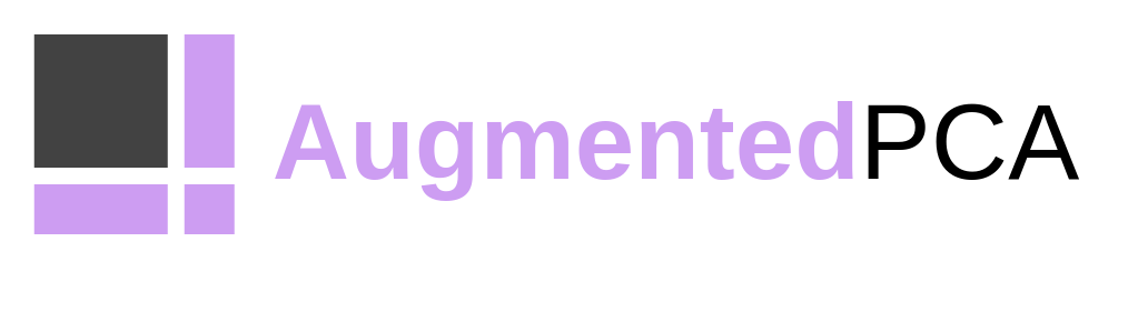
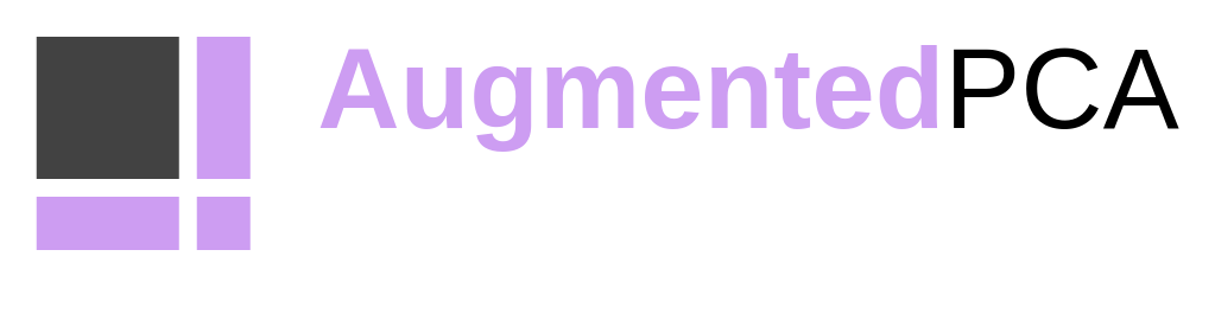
  <mxCell id="0" />
  <mxCell id="1" parent="0" />
- <mxCell id="2" value="&lt;font style=&quot;font-size: 64px&quot;&gt;&lt;b&gt;&lt;font style=&quot;font-size: 64px&quot; color=&quot;#cd9df2&quot;&gt;Augmented&lt;/font&gt;&lt;/b&gt;&lt;font style=&quot;font-size: 64px&quot;&gt;PCA&lt;/font&gt;&lt;/font&gt;" style="text;html=1;strokeColor=none;fillColor=none;align=center;verticalAlign=middle;whiteSpace=wrap;rounded=0;" parent="1" vertex="1"><mxGeometry x="150" y="60" width="510" height="50" as="geometry" /></mxCell>
+ <mxCell id="2" value="&lt;font style=&quot;font-size: 64px&quot;&gt;&lt;b&gt;&lt;font style=&quot;font-size: 64px&quot; color=&quot;#cd9df2&quot;&gt;Augmented&lt;/font&gt;&lt;/b&gt;&lt;font style=&quot;font-size: 64px&quot;&gt;PCA&lt;/font&gt;&lt;/font&gt;" style="text;html=1;strokeColor=none;fillColor=none;align=center;verticalAlign=middle;whiteSpace=wrap;rounded=0;" parent="1" vertex="1"><mxGeometry x="165" y="25" width="510" height="50" as="geometry" /></mxCell>
  <mxCell id="3" value="" style="whiteSpace=wrap;html=1;aspect=fixed;strokeColor=none;fillColor=#424242;" parent="1" vertex="1"><mxGeometry x="20" y="20" width="80" height="80" as="geometry" /></mxCell>
  <mxCell id="4" value="" style="rounded=0;whiteSpace=wrap;html=1;strokeColor=none;fillColor=#CD9DF2;" parent="1" vertex="1"><mxGeometry x="110" y="20" width="30" height="80" as="geometry" /></mxCell>
  <mxCell id="5" value="" style="whiteSpace=wrap;html=1;aspect=fixed;strokeColor=none;fillColor=#CD9DF2;" parent="1" vertex="1"><mxGeometry x="110" y="110" width="30" height="30" as="geometry" /></mxCell>
  <mxCell id="6" value="" style="rounded=0;whiteSpace=wrap;html=1;rotation=90;strokeColor=none;fillColor=#CD9DF2;" parent="1" vertex="1"><mxGeometry x="45" y="85" width="30" height="80" as="geometry" /></mxCell>
